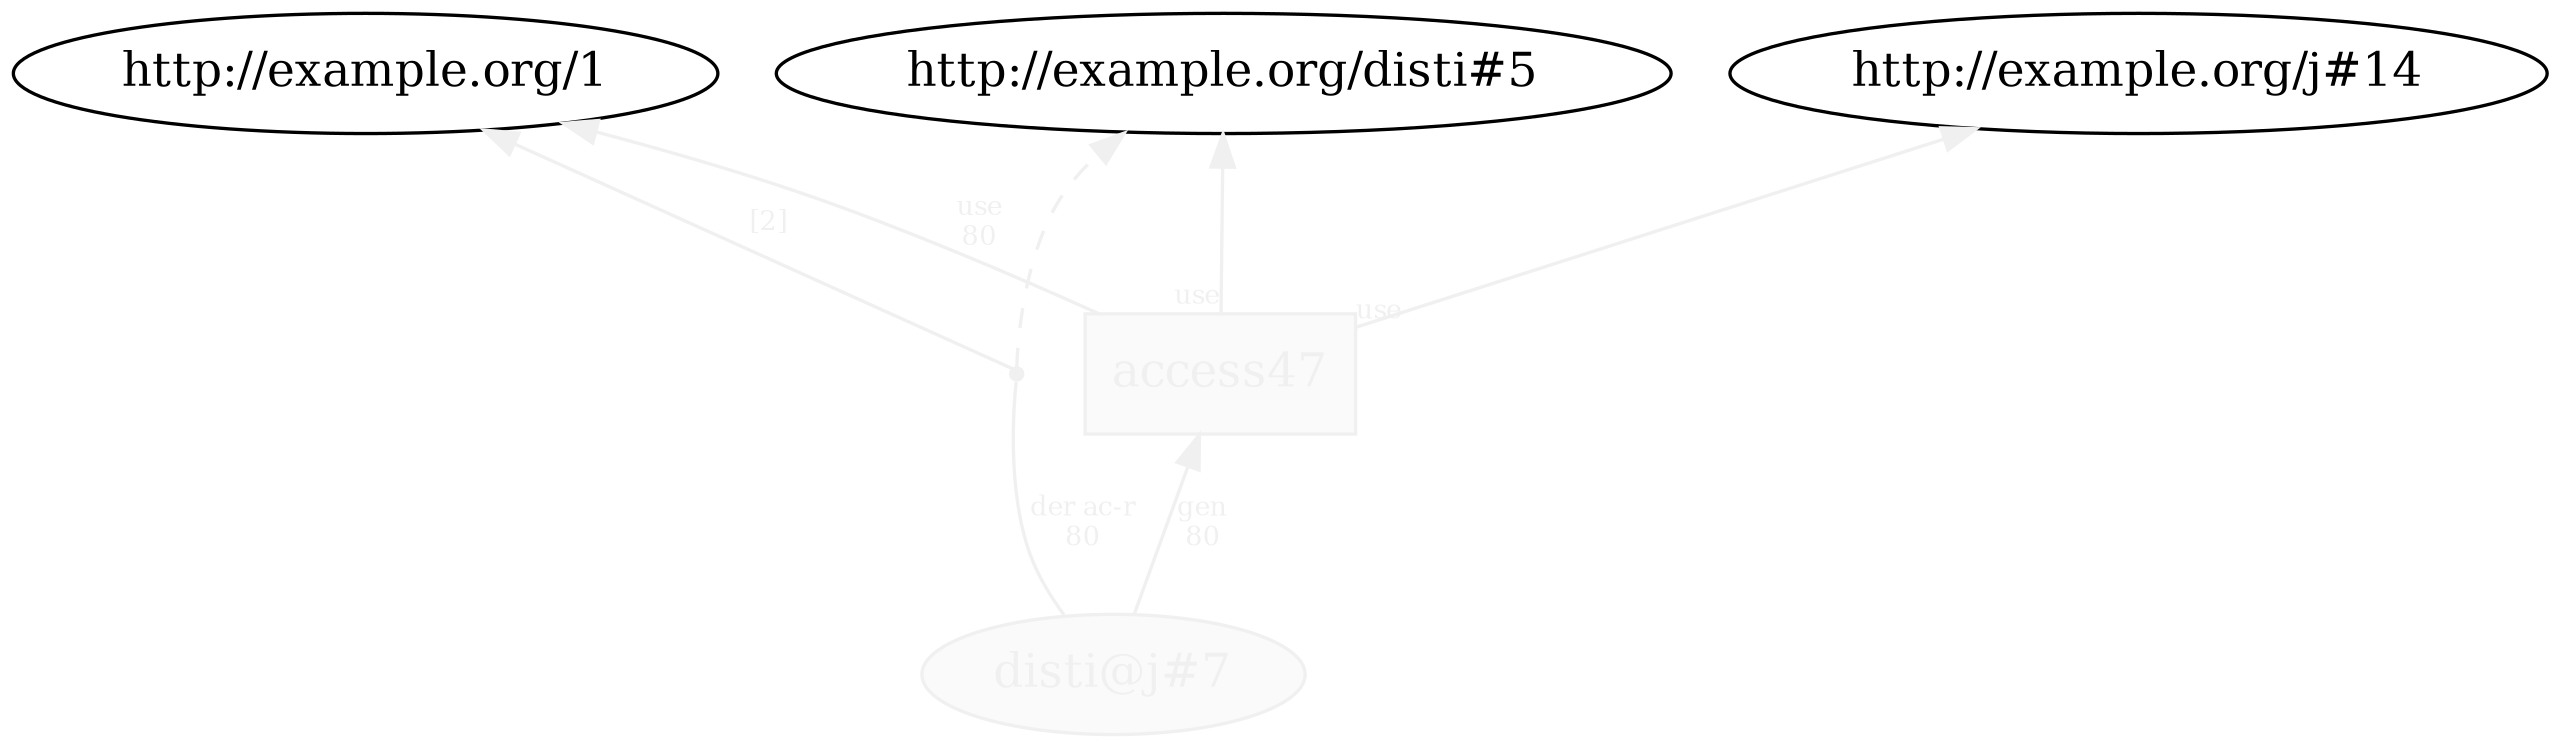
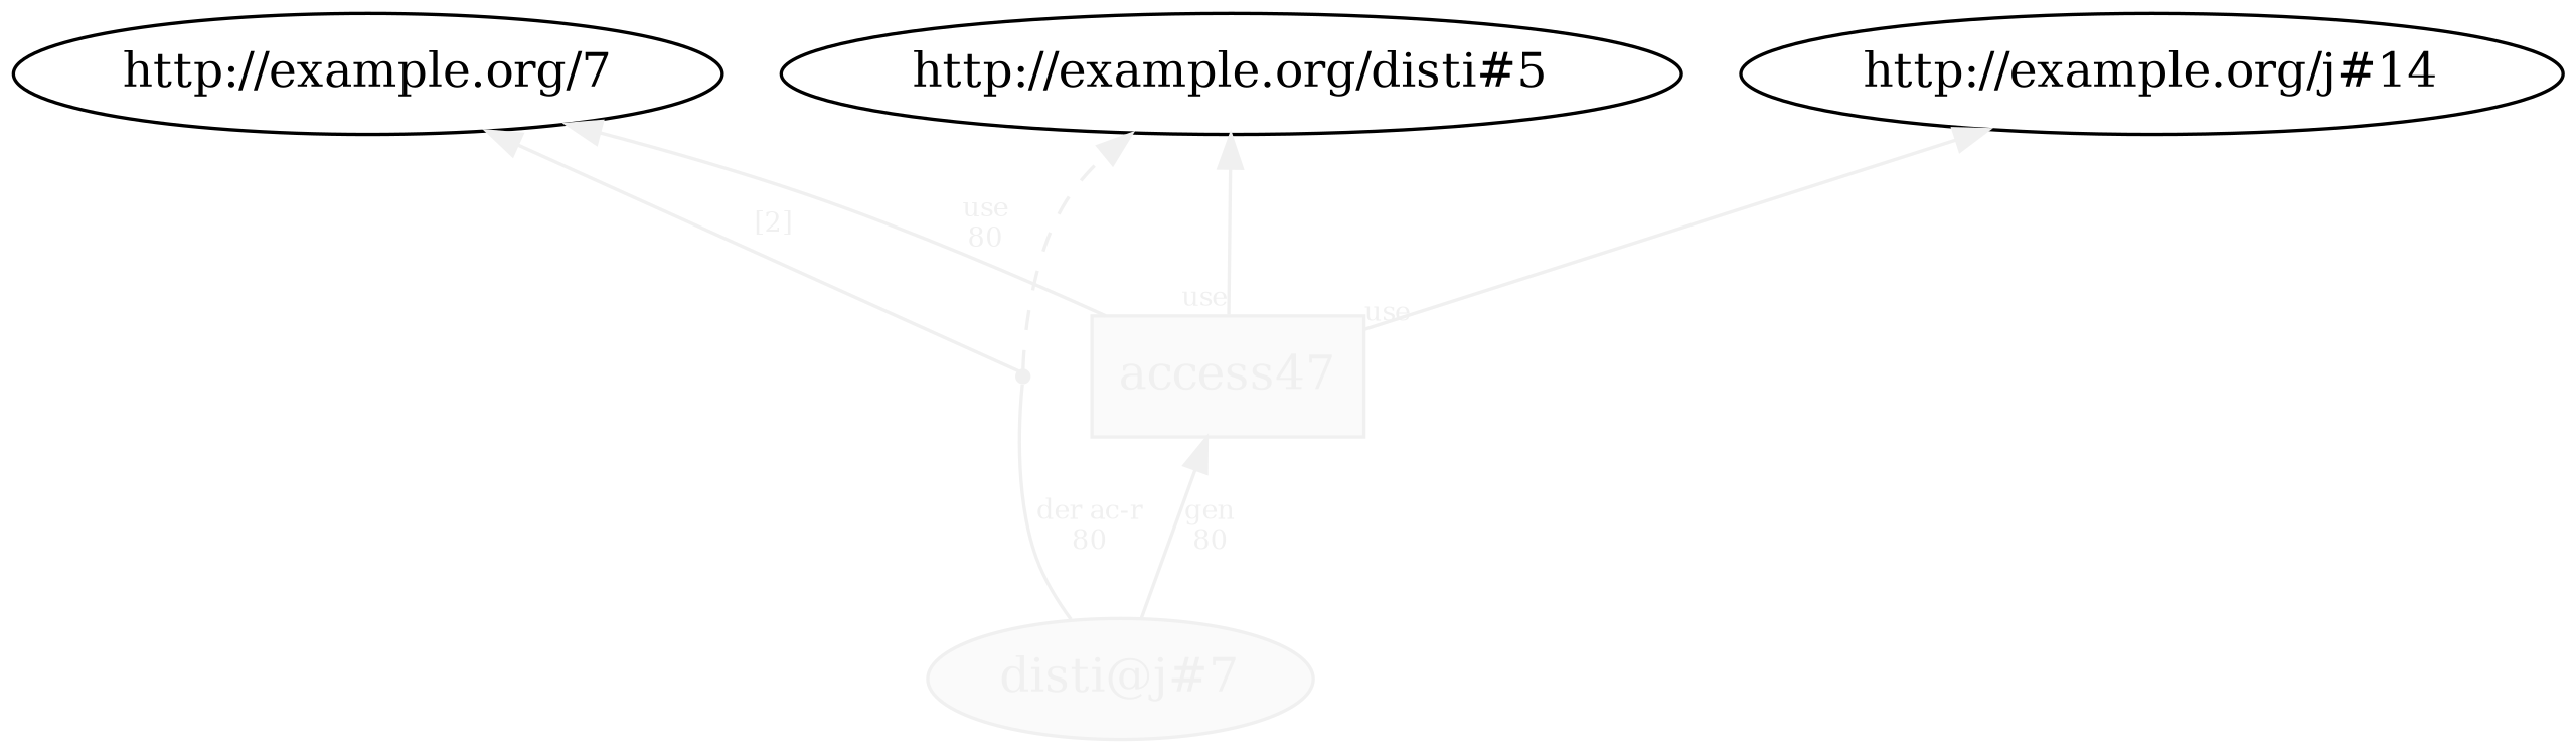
  digraph {
    rankdir=BT
    edge [angle=60.0 color="#F0F0F0" distance=1.5 fontcolor="#F0F0F0" fontsize=8 rotation=20]
    n1 [color="#F0F0F0" fillcolor="#FAFAFA" fontcolor="#F0F0F0" label="disti@j#7" style=filled]
    n2 [color="#F0F0F0" fillcolor="#FAFAFA" fontcolor="#F0F0F0" label=access47 shape=polygon sides=4 style=filled]
    bn0 [color="#F0F0F0" fontcolor="#F0F0F0" shape=point]
    "http://example.org/disti#5"
-   "http://example.org/1"
+   "http://example.org/1" [label="http://example.org/7"]
    "http://example.org/j#14"
    n1 -> n2 [label="gen\n80"]
    n1 -> bn0 [arrowhead=none label="der ac-r\n80"]
    n2 -> "http://example.org/disti#5" [labelangle=60.0 labeldistance=1.5 labelfontsize=8 taillabel=use angle="" distance="" fontsize=""]
    n2 -> "http://example.org/1" [label="use\n80"]
    n2 -> "http://example.org/j#14" [labelangle=60.0 labeldistance=1.5 labelfontsize=8 taillabel=use angle="" distance="" fontsize=""]
    bn0 -> "http://example.org/disti#5" [style=dashed angle="" distance="" fontsize="" rotation=""]
    bn0 -> "http://example.org/1" [label="[2]"]
  }
